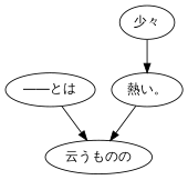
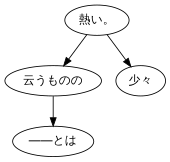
  digraph {
    fontname=Inter
    node [fontname=Inter]
    edge [fontname=Inter]
    n1 [label="——とは"]
    n2 [label="云うものの"]
    n3 [label="熱い。"]
    n4 [label="少々"]
-   n1 -> n2
+   n2 -> n1
    n3 -> n2
-   n4 -> n3
+   n3 -> n4
  }
